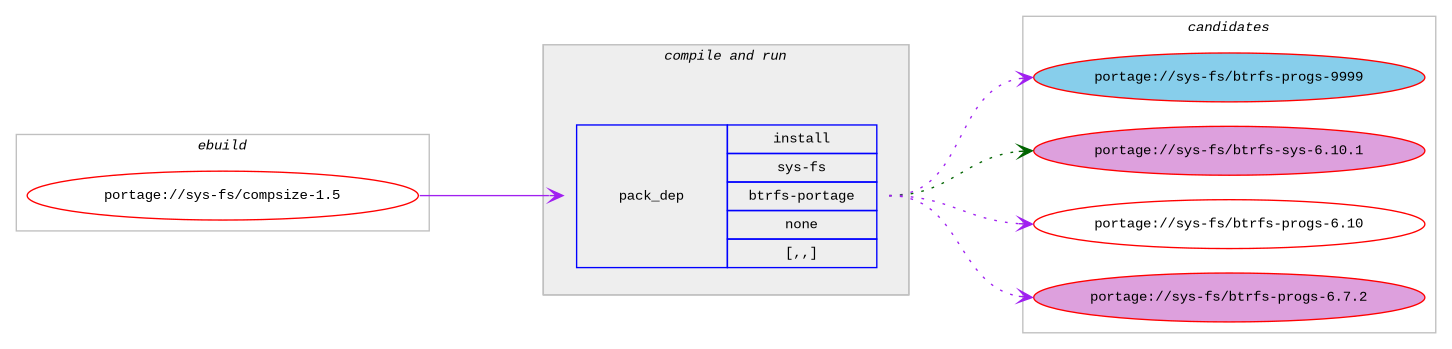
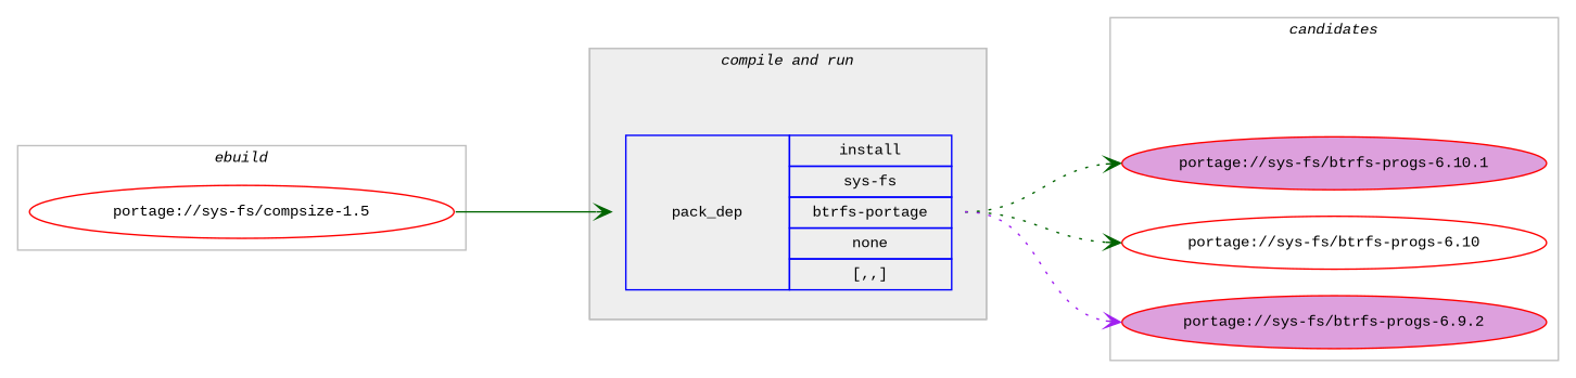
  digraph {
    compound=true
    concentrate=true
    fontname="Liberation Mono"
    fontsize=10
    newrank=true
    rankdir=LR
    ranksep=1.5
    node [color=red fillcolor=white fontname="Liberation Mono" fontsize=10 style=filled]
    edge [arrowhead=vee color=purple fontname="Liberation Mono" headport=w style=dotted tailport=e weight=100]
    n1 [label="portage://sys-fs/compsize-1.5" width=4]
    n2 [color=blue label=<<TABLE BORDER="0" CELLBORDER="1" CELLSPACING="0" CELLPADDING="4" WIDTH="220"><TR><TD ROWSPAN="6" CELLPADDING="30">pack_dep</TD></TR><TR><TD WIDTH="110">install</TD></TR><TR><TD>sys-fs</TD></TR><TR><TD>btrfs-portage</TD></TR><TR><TD>none</TD></TR><TR><TD>[,,]</TD></TR></TABLE>> shape=none fillcolor="" style=""]
-   n3 [fillcolor=skyblue label="portage://sys-fs/btrfs-progs-9999" width=4]
-   n4 [fillcolor=plum label="portage://sys-fs/btrfs-sys-6.10.1" width=4]
+   n4 [fillcolor=plum label="portage://sys-fs/btrfs-progs-6.10.1" width=4]
    n5 [label="portage://sys-fs/btrfs-progs-6.10" width=4]
-   n6 [fillcolor=plum label="portage://sys-fs/btrfs-progs-6.7.2" width=4]
+   n6 [fillcolor=plum label="portage://sys-fs/btrfs-progs-6.9.2" width=4]
    subgraph cluster_1 {
      color=gray
      label=<<i>ebuild</i>>
      n1
    }
    subgraph cluster_2 {
      color=gray
      label=<<i>dependencies</i>>
      subgraph cluster_3 {
        color=gray
        fillcolor="#eeeeee"
        label=<<i>run</i>>
        style=filled
      }
      subgraph cluster_4 {
        color=gray
        fillcolor="#eeeeee"
        label=<<i>compile</i>>
        style=filled
        subgraph sub_5 {
          color=gray
          fillcolor="#eeeeee"
          label=<<i>compile</i>>
          style=filled
          n2
        }
      }
      subgraph cluster_6 {
        color=gray
        fillcolor="#eeeeee"
        label=<<i>compile and run</i>>
        style=filled
      }
    }
    subgraph cluster_7 {
      color=gray
      label=<<i>candidates</i>>
      rank=same
      subgraph sub_8 {
        color=black
        label=<<i>candidates</i>>
        nodesep=1
        rank=same
-       n3
        n4
        n5
        n6
      }
    }
-   n1 -> n2 [style=solid weight=20]
-   n2 -> n3
+   n1 -> n2 [color=darkgreen style=solid weight=20]
    n2 -> n4 [color=darkgreen]
-   n2 -> n5
+   n2 -> n5 [color=darkgreen]
    n2 -> n6
  }
